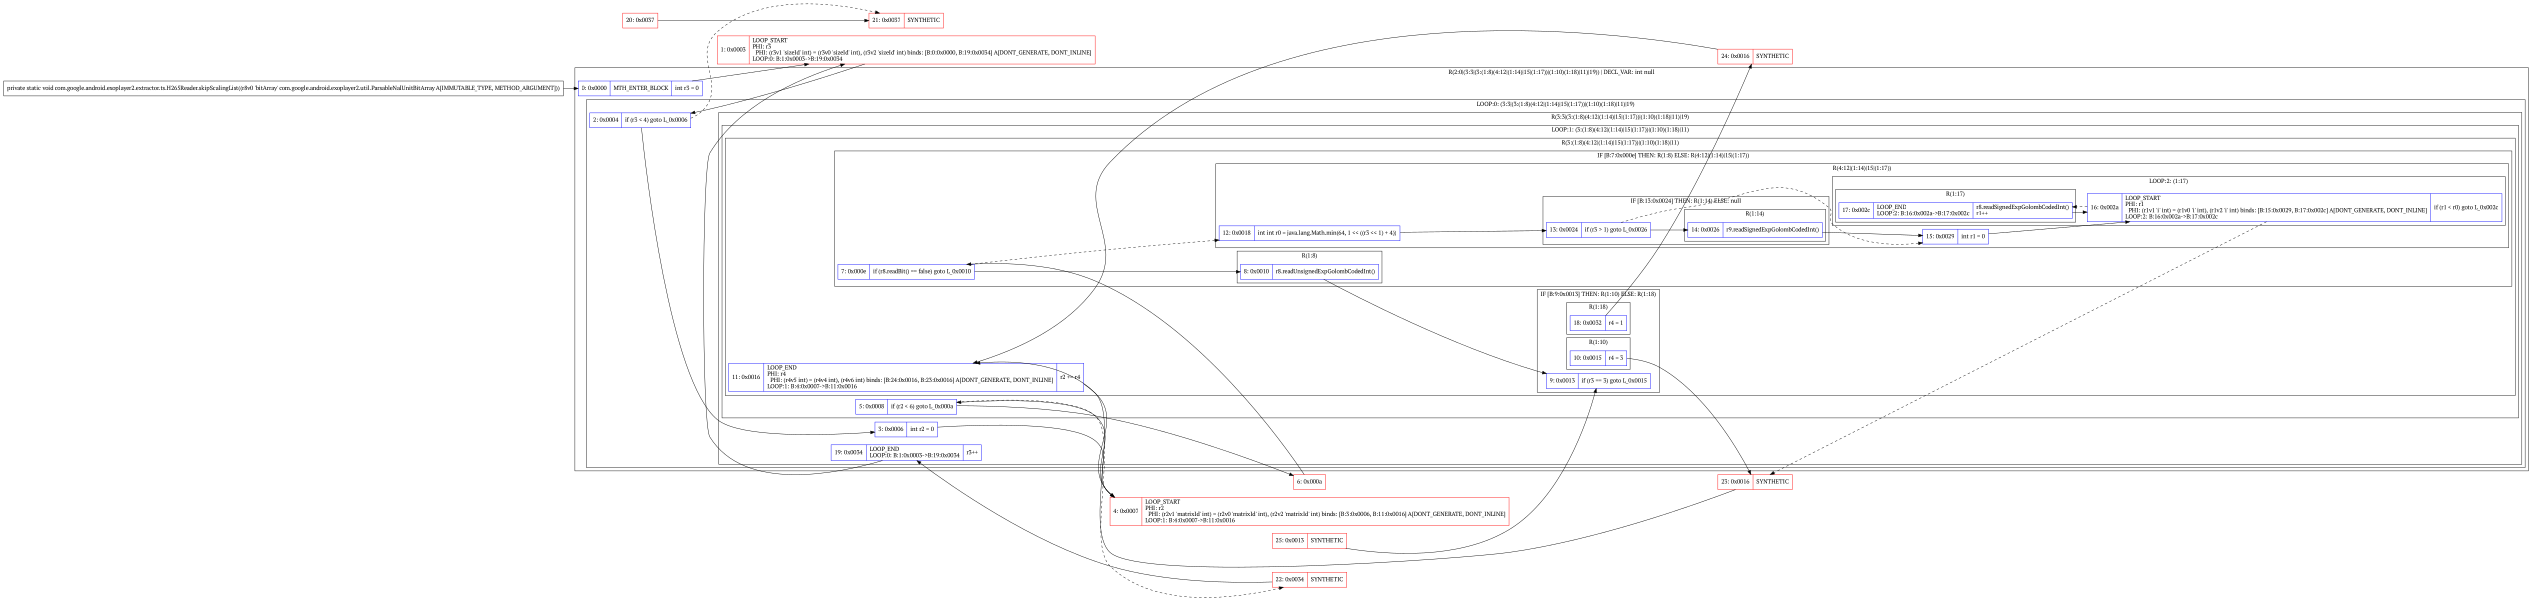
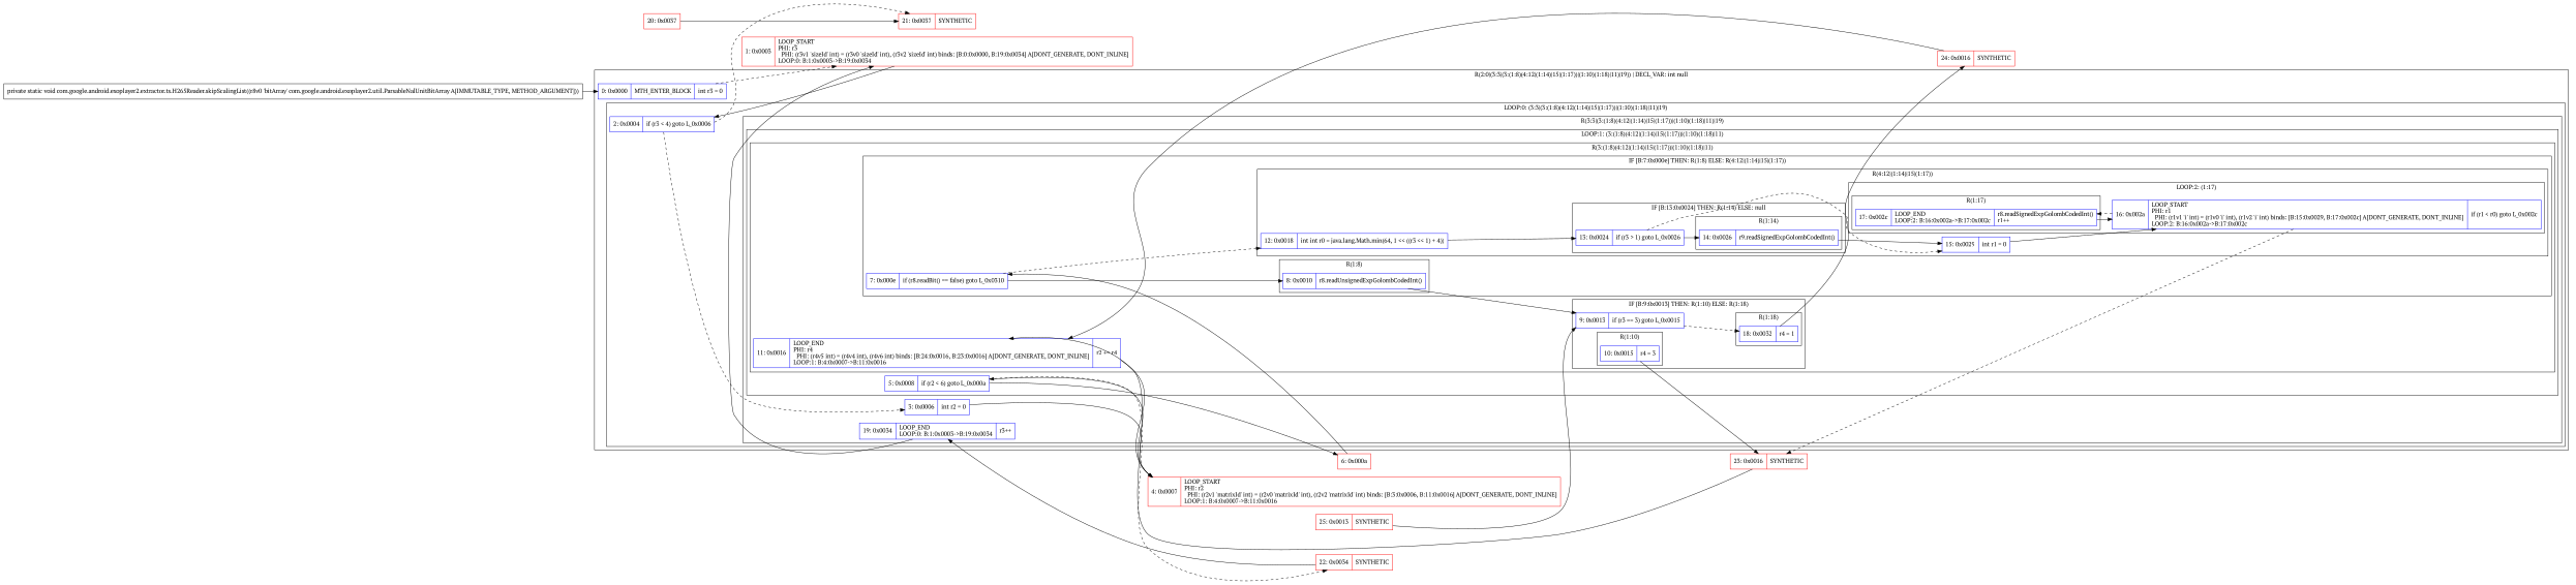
  digraph {
    fontname="PT Serif"
    rankdir=LR
    node [color=blue fontname="PT Serif" shape=record]
    edge [fontname="PT Serif"]
    n1 [label="{8\:\ 0x0010|r8.readUnsignedExpGolombCodedInt()\l}"]
    n2 [label="{14\:\ 0x0026|r9.readSignedExpGolombCodedInt()\l}"]
    n3 [label="{13\:\ 0x0024|if (r3 \> 1) goto L_0x0026\l}"]
    n4 [label="{17\:\ 0x002c|LOOP_END\lLOOP:2: B:16:0x002a\-\>B:17:0x002c\l|r8.readSignedExpGolombCodedInt()\lr1++\l}"]
    n5 [label="{16\:\ 0x002a|LOOP_START\lPHI: r1 \l  PHI: (r1v1 'i' int) = (r1v0 'i' int), (r1v2 'i' int) binds: [B:15:0x0029, B:17:0x002c] A[DONT_GENERATE, DONT_INLINE]\lLOOP:2: B:16:0x002a\-\>B:17:0x002c\l|if (r1 \< r0) goto L_0x002c\l}"]
    n6 [label="{12\:\ 0x0018|int int r0 = java.lang.Math.min(64, 1 \<\< ((r3 \<\< 1) + 4))\l}"]
    n7 [label="{15\:\ 0x0029|int r1 = 0\l}"]
-   n8 [label="{7\:\ 0x000e|if (r8.readBit() == false) goto L_0x0010\l}"]
+   n8 [label="{7\:\ 0x000e|if (r8.readBit() == false) goto L_0x0310\l}"]
    n9 [label="{10\:\ 0x0015|r4 = 3\l}"]
    n10 [label="{18\:\ 0x0032|r4 = 1\l}"]
    n11 [label="{9\:\ 0x0013|if (r3 == 3) goto L_0x0015\l}"]
    n12 [label="{11\:\ 0x0016|LOOP_END\lPHI: r4 \l  PHI: (r4v5 int) = (r4v4 int), (r4v6 int) binds: [B:24:0x0016, B:23:0x0016] A[DONT_GENERATE, DONT_INLINE]\lLOOP:1: B:4:0x0007\-\>B:11:0x0016\l|r2 += r4\l}"]
    n13 [label="{5\:\ 0x0008|if (r2 \< 6) goto L_0x000a\l}"]
    n14 [label="{3\:\ 0x0006|int r2 = 0\l}"]
    n15 [label="{19\:\ 0x0034|LOOP_END\lLOOP:0: B:1:0x0003\-\>B:19:0x0034\l|r3++\l}"]
    n16 [label="{2\:\ 0x0004|if (r3 \< 4) goto L_0x0006\l}"]
    n17 [label="{0\:\ 0x0000|MTH_ENTER_BLOCK\l|int r3 = 0\l}"]
    n18 [color=red label="{23\:\ 0x0016|SYNTHETIC\l}"]
    n19 [color=red label="{24\:\ 0x0016|SYNTHETIC\l}"]
    n20 [color=red label="{4\:\ 0x0007|LOOP_START\lPHI: r2 \l  PHI: (r2v1 'matrixId' int) = (r2v0 'matrixId' int), (r2v2 'matrixId' int) binds: [B:3:0x0006, B:11:0x0016] A[DONT_GENERATE, DONT_INLINE]\lLOOP:1: B:4:0x0007\-\>B:11:0x0016\l}"]
    n21 [color=red label="{6\:\ 0x000a}"]
    n22 [color=red label="{22\:\ 0x0034|SYNTHETIC\l}"]
    n23 [color=red label="{1\:\ 0x0003|LOOP_START\lPHI: r3 \l  PHI: (r3v1 'sizeId' int) = (r3v0 'sizeId' int), (r3v2 'sizeId' int) binds: [B:0:0x0000, B:19:0x0034] A[DONT_GENERATE, DONT_INLINE]\lLOOP:0: B:1:0x0003\-\>B:19:0x0034\l}"]
    n24 [color=red label="{21\:\ 0x0037|SYNTHETIC\l}"]
    n25 [color=red label="{25\:\ 0x0013|SYNTHETIC\l}"]
    n26 [color=red label="{20\:\ 0x0037}"]
    n27 [label="{private static void com.google.android.exoplayer2.extractor.ts.H265Reader.skipScalingList((r8v0 'bitArray' com.google.android.exoplayer2.util.ParsableNalUnitBitArray A[IMMUTABLE_TYPE, METHOD_ARGUMENT])) }" color=""]
    subgraph cluster_1 {
      label="R(2:0|(3:3|(3:(1:8)(4:12|(1:14)|15|(1:17))|(1:10)(1:18)|11)|19)) | DECL_VAR: int null\l"
      n17
      subgraph cluster_2 {
        label="LOOP:0: (3:3|(3:(1:8)(4:12|(1:14)|15|(1:17))|(1:10)(1:18)|11)|19)"
        n16
        subgraph cluster_3 {
          label="R(3:3|(3:(1:8)(4:12|(1:14)|15|(1:17))|(1:10)(1:18)|11)|19)"
          n14
          n15
          subgraph cluster_4 {
            label="LOOP:1: (3:(1:8)(4:12|(1:14)|15|(1:17))|(1:10)(1:18)|11)"
            n13
            subgraph cluster_5 {
              label="R(3:(1:8)(4:12|(1:14)|15|(1:17))|(1:10)(1:18)|11)"
              n12
              subgraph cluster_6 {
                label="IF [B:7:0x000e] THEN: R(1:8) ELSE: R(4:12|(1:14)|15|(1:17))"
                n8
                subgraph cluster_7 {
                  label="R(1:8)"
                  n1
                }
                subgraph cluster_8 {
                  label="R(4:12|(1:14)|15|(1:17))"
                  n6
                  n7
                  subgraph cluster_9 {
                    label="IF [B:13:0x0024] THEN: R(1:14) ELSE: null"
                    n3
                    subgraph cluster_10 {
                      label="R(1:14)"
                      n2
                    }
                  }
                  subgraph cluster_11 {
                    label="LOOP:2: (1:17)"
                    n5
                    subgraph cluster_12 {
                      label="R(1:17)"
                      n4
                    }
                  }
                }
              }
              subgraph cluster_13 {
                label="IF [B:9:0x0013] THEN: R(1:10) ELSE: R(1:18)"
                n11
                subgraph cluster_14 {
                  label="R(1:10)"
                  n9
                }
                subgraph cluster_15 {
                  label="R(1:18)"
                  n10
                }
              }
            }
          }
        }
      }
    }
    n1 -> n11
    n2 -> n7
    n3 -> n2
    n3 -> n7 [style=dashed]
    n4 -> n5
    n5 -> n4 [style=dashed]
    n5 -> n18 [style=dashed]
    n6 -> n3
    n7 -> n5
    n8 -> n1
    n8 -> n6 [style=dashed]
    n9 -> n18
    n10 -> n19
+   n11 -> n10 [style=dashed]
    n12 -> n20
    n13 -> n21
    n13 -> n22 [style=dashed]
    n14 -> n20
    n15 -> n23
-   n16 -> n14
+   n16 -> n14 [style=dashed]
    n16 -> n24 [style=dashed]
-   n17 -> n23
+   n17 -> n23 [style=dashed]
    n18 -> n12
    n19 -> n12
    n20 -> n13
    n21 -> n8
    n22 -> n15
    n23 -> n16
    n25 -> n11
    n26 -> n24
    n27 -> n17
  }
